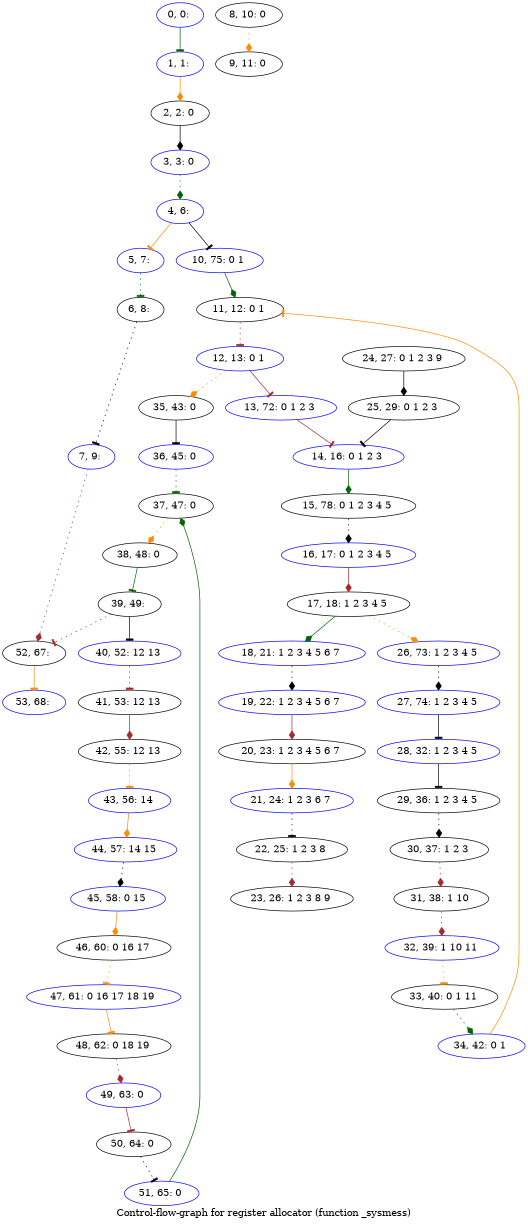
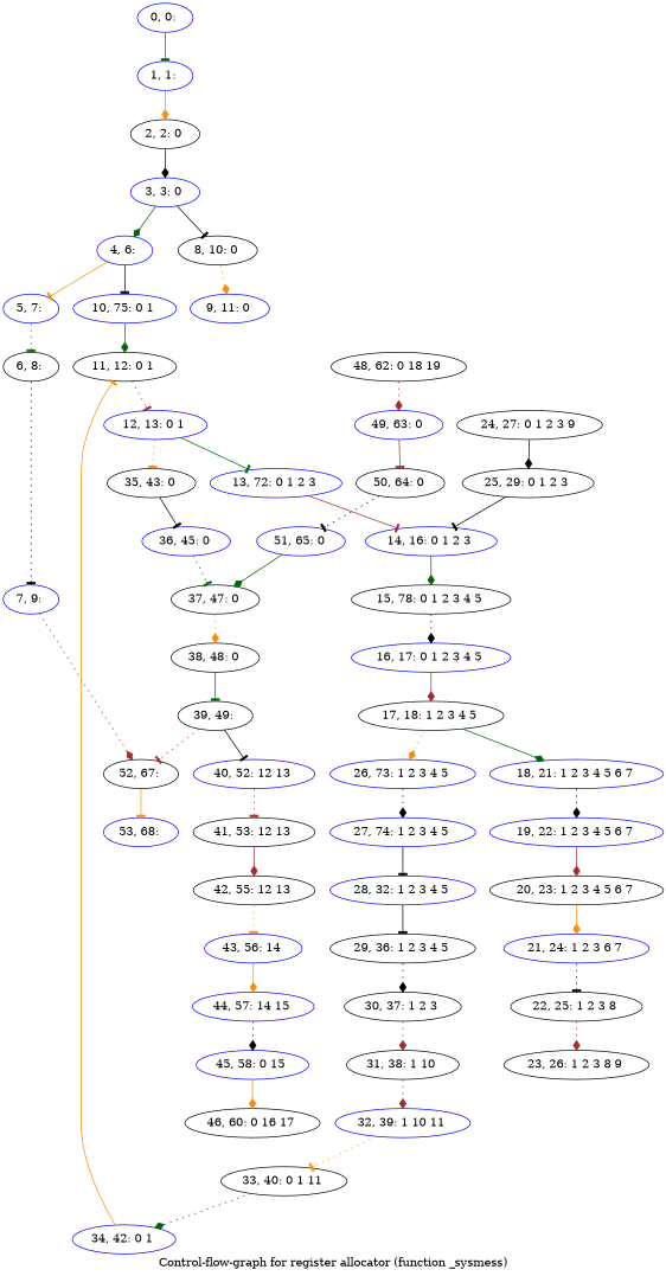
  digraph {
    label="Control-flow-graph for register allocator (function _sysmess)"
    node [color=blue]
    edge [arrowhead=tee color=black style=solid]
    n1 [label="0, 0: "]
    n2 [label="1, 1: "]
    n3 [color=black label="2, 2: 0 "]
    n4 [label="3, 3: 0 "]
    n5 [label="4, 6: "]
    n6 [color=black label="8, 10: 0 "]
    n7 [label="5, 7: "]
    n8 [label="10, 75: 0 1 "]
-   n9 [color=black label="9, 11: 0 "]
+   n9 [label="9, 11: 0 "]
    n10 [color=black label="6, 8: "]
    n11 [label="7, 9: "]
    n12 [color=black label="52, 67: "]
    n13 [label="53, 68: "]
    n14 [color=black label="11, 12: 0 1 "]
    n15 [label="12, 13: 0 1 "]
    n16 [label="13, 72: 0 1 2 3 "]
    n17 [color=black label="35, 43: 0 "]
    n18 [label="14, 16: 0 1 2 3 "]
    n19 [label="36, 45: 0 "]
    n20 [color=black label="15, 78: 0 1 2 3 4 5 "]
    n21 [label="16, 17: 0 1 2 3 4 5 "]
    n22 [color=black label="17, 18: 1 2 3 4 5 "]
    n23 [label="18, 21: 1 2 3 4 5 6 7 "]
    n24 [label="26, 73: 1 2 3 4 5 "]
    n25 [label="19, 22: 1 2 3 4 5 6 7 "]
    n26 [label="27, 74: 1 2 3 4 5 "]
    n27 [color=black label="20, 23: 1 2 3 4 5 6 7 "]
    n28 [label="21, 24: 1 2 3 6 7 "]
    n29 [color=black label="22, 25: 1 2 3 8 "]
    n30 [color=black label="23, 26: 1 2 3 8 9 "]
    n31 [color=black label="24, 27: 0 1 2 3 9 "]
    n32 [color=black label="25, 29: 0 1 2 3 "]
    n33 [label="28, 32: 1 2 3 4 5 "]
    n34 [color=black label="29, 36: 1 2 3 4 5 "]
    n35 [color=black label="30, 37: 1 2 3 "]
    n36 [color=black label="31, 38: 1 10 "]
    n37 [label="32, 39: 1 10 11 "]
    n38 [color=black label="33, 40: 0 1 11 "]
    n39 [label="34, 42: 0 1 "]
    n40 [color=black label="37, 47: 0 "]
    n41 [color=black label="38, 48: 0 "]
    n42 [color=black label="39, 49: "]
    n43 [label="40, 52: 12 13 "]
    n44 [color=black label="41, 53: 12 13 "]
    n45 [color=black label="42, 55: 12 13 "]
    n46 [label="43, 56: 14 "]
    n47 [label="44, 57: 14 15 "]
    n48 [label="45, 58: 0 15 "]
    n49 [color=black label="46, 60: 0 16 17 "]
-   n50 [label="47, 61: 0 16 17 18 19 "]
    n51 [color=black label="48, 62: 0 18 19 "]
    n52 [label="49, 63: 0 "]
    n53 [color=black label="50, 64: 0 "]
    n54 [label="51, 65: 0 "]
    n1 -> n2 [color=darkgreen]
    n2 -> n3 [arrowhead=diamond color=darkorange]
    n3 -> n4 [arrowhead=diamond]
-   n4 -> n5 [arrowhead=diamond color=darkgreen style=dotted]
+   n4 -> n5 [arrowhead=diamond color=darkgreen]
+   n4 -> n6
    n5 -> n7 [color=darkorange]
    n5 -> n8
    n6 -> n9 [arrowhead=diamond color=darkorange style=dotted]
    n7 -> n10 [color=darkgreen style=dotted]
    n8 -> n14 [arrowhead=diamond color=darkgreen]
    n10 -> n11 [style=dotted]
    n11 -> n12 [arrowhead=diamond color=brown style=dotted]
    n12 -> n13 [color=darkorange]
    n14 -> n15 [color=brown style=dotted]
-   n15 -> n16 [color=brown]
-   n15 -> n17 [arrowhead=diamond color=darkorange style=dotted]
+   n15 -> n16 [color=darkgreen]
+   n15 -> n17 [color=darkorange style=dotted]
    n16 -> n18 [color=brown]
    n17 -> n19
    n18 -> n20 [arrowhead=diamond color=darkgreen]
    n19 -> n40 [color=darkgreen style=dotted]
    n20 -> n21 [arrowhead=diamond style=dotted]
    n21 -> n22 [arrowhead=diamond color=brown]
    n22 -> n23 [arrowhead=diamond color=darkgreen]
    n22 -> n24 [arrowhead=diamond color=darkorange style=dotted]
    n23 -> n25 [arrowhead=diamond style=dotted]
    n24 -> n26 [arrowhead=diamond style=dotted]
    n25 -> n27 [arrowhead=diamond color=brown]
    n26 -> n33
    n27 -> n28 [arrowhead=diamond color=darkorange]
    n28 -> n29 [style=dotted]
    n29 -> n30 [arrowhead=diamond color=brown style=dotted]
    n31 -> n32 [arrowhead=diamond]
    n32 -> n18
    n33 -> n34
    n34 -> n35 [arrowhead=diamond style=dotted]
    n35 -> n36 [arrowhead=diamond color=brown style=dotted]
    n36 -> n37 [arrowhead=diamond color=brown style=dotted]
    n37 -> n38 [color=darkorange style=dotted]
    n38 -> n39 [arrowhead=diamond color=darkgreen style=dotted]
    n39 -> n14 [color=darkorange]
    n40 -> n41 [arrowhead=diamond color=darkorange style=dotted]
    n41 -> n42 [color=darkgreen]
    n42 -> n12 [color=brown style=dotted]
    n42 -> n43
    n43 -> n44 [color=brown style=dotted]
    n44 -> n45 [arrowhead=diamond color=brown]
    n45 -> n46 [color=darkorange style=dotted]
    n46 -> n47 [arrowhead=diamond color=darkorange]
    n47 -> n48 [arrowhead=diamond style=dotted]
    n48 -> n49 [arrowhead=diamond color=darkorange]
-   n49 -> n50 [color=darkorange style=dotted]
-   n50 -> n51 [color=darkorange]
    n51 -> n52 [arrowhead=diamond color=brown style=dotted]
    n52 -> n53 [color=brown]
    n53 -> n54 [style=dotted]
    n54 -> n40 [arrowhead=diamond color=darkgreen]
  }
